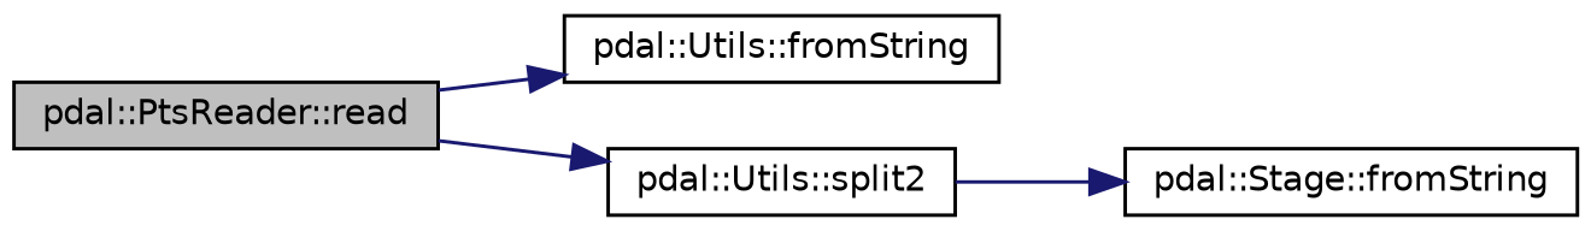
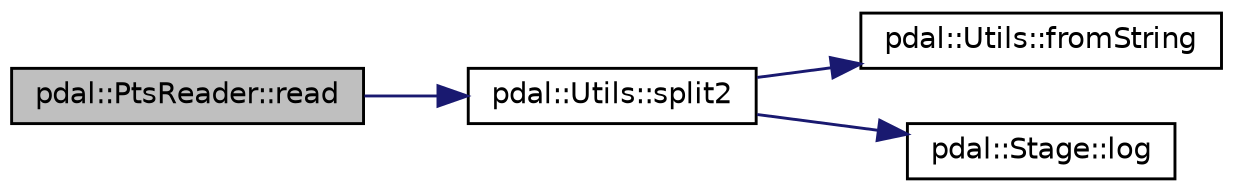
  digraph {
    rankdir=LR
    node [color=black fillcolor=white fontname=Helvetica fontsize=10 shape=record style=filled]
    edge [color=midnightblue fontname=Helvetica fontsize=10 labelfontname=Helvetica labelfontsize=10 style=solid]
    n1 [fillcolor=grey75 fontcolor=black height=0.2 label="pdal::PtsReader::read" width=0.4]
    n2 [height=0.2 label="pdal::Utils::fromString" width=0.4]
    n3 [height=0.2 label="pdal::Utils::split2" width=0.4]
-   n4 [height=0.2 label="pdal::Stage::fromString" width=0.4]
-   n1 -> n2
+   n4 [height=0.2 label="pdal::Stage::log" width=0.4]
+   n3 -> n2
    n1 -> n3
    n3 -> n4
  }
